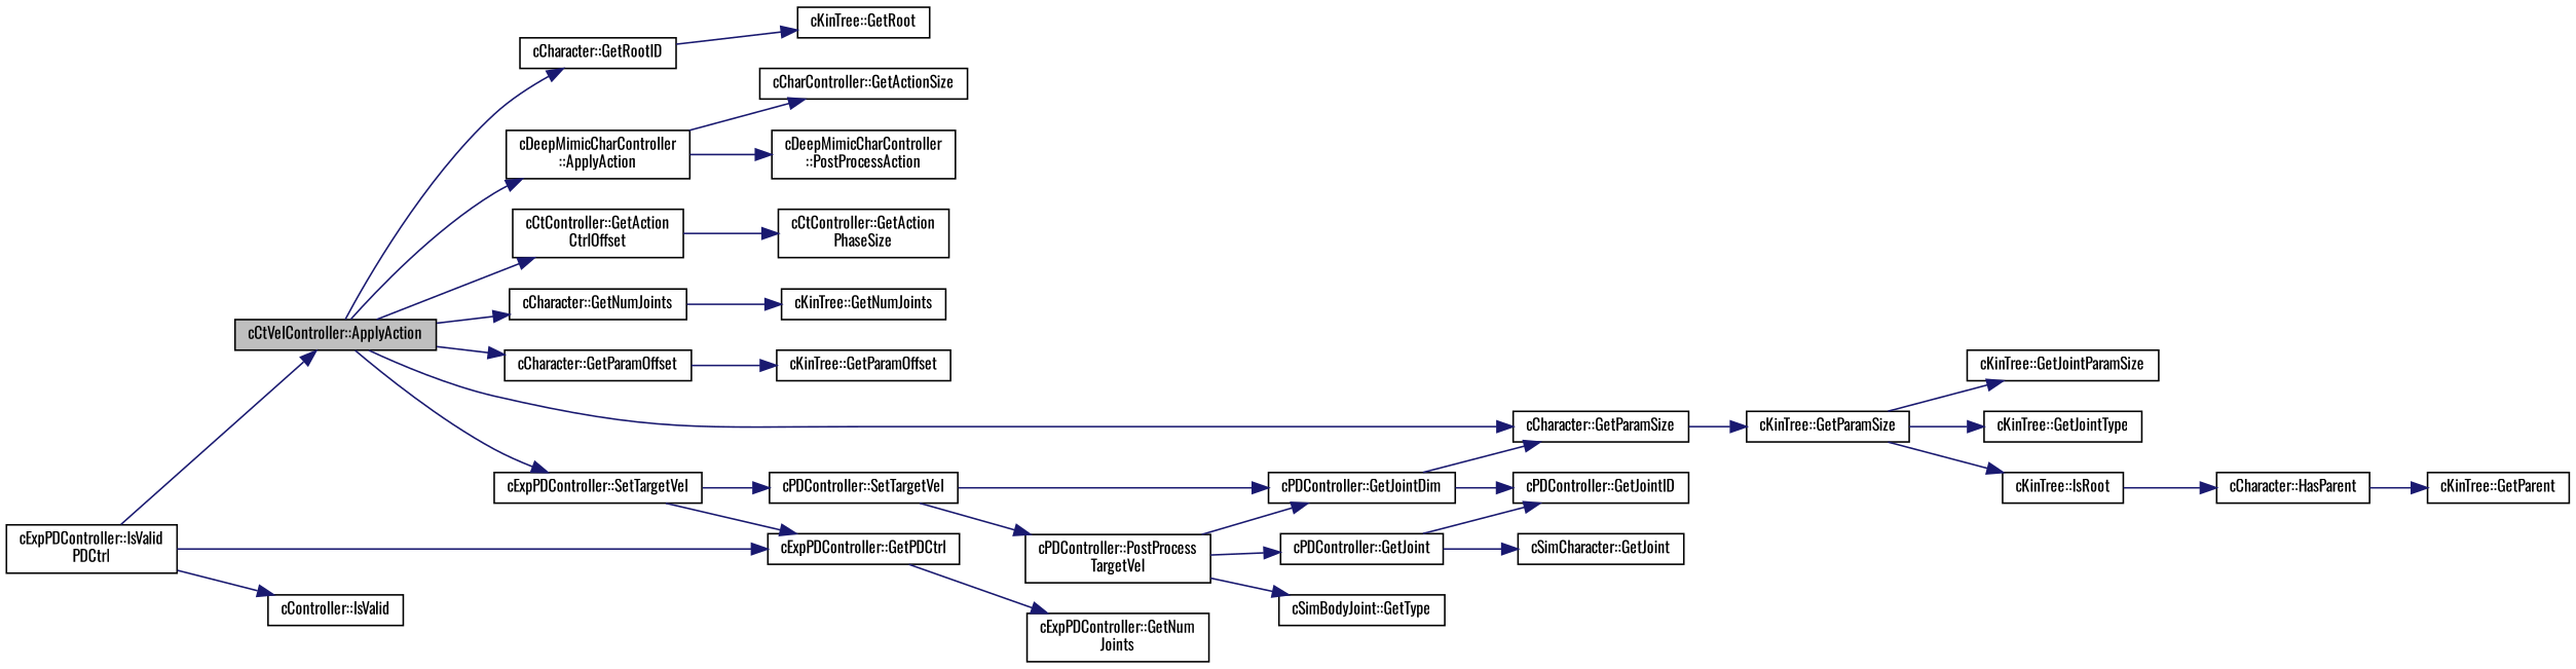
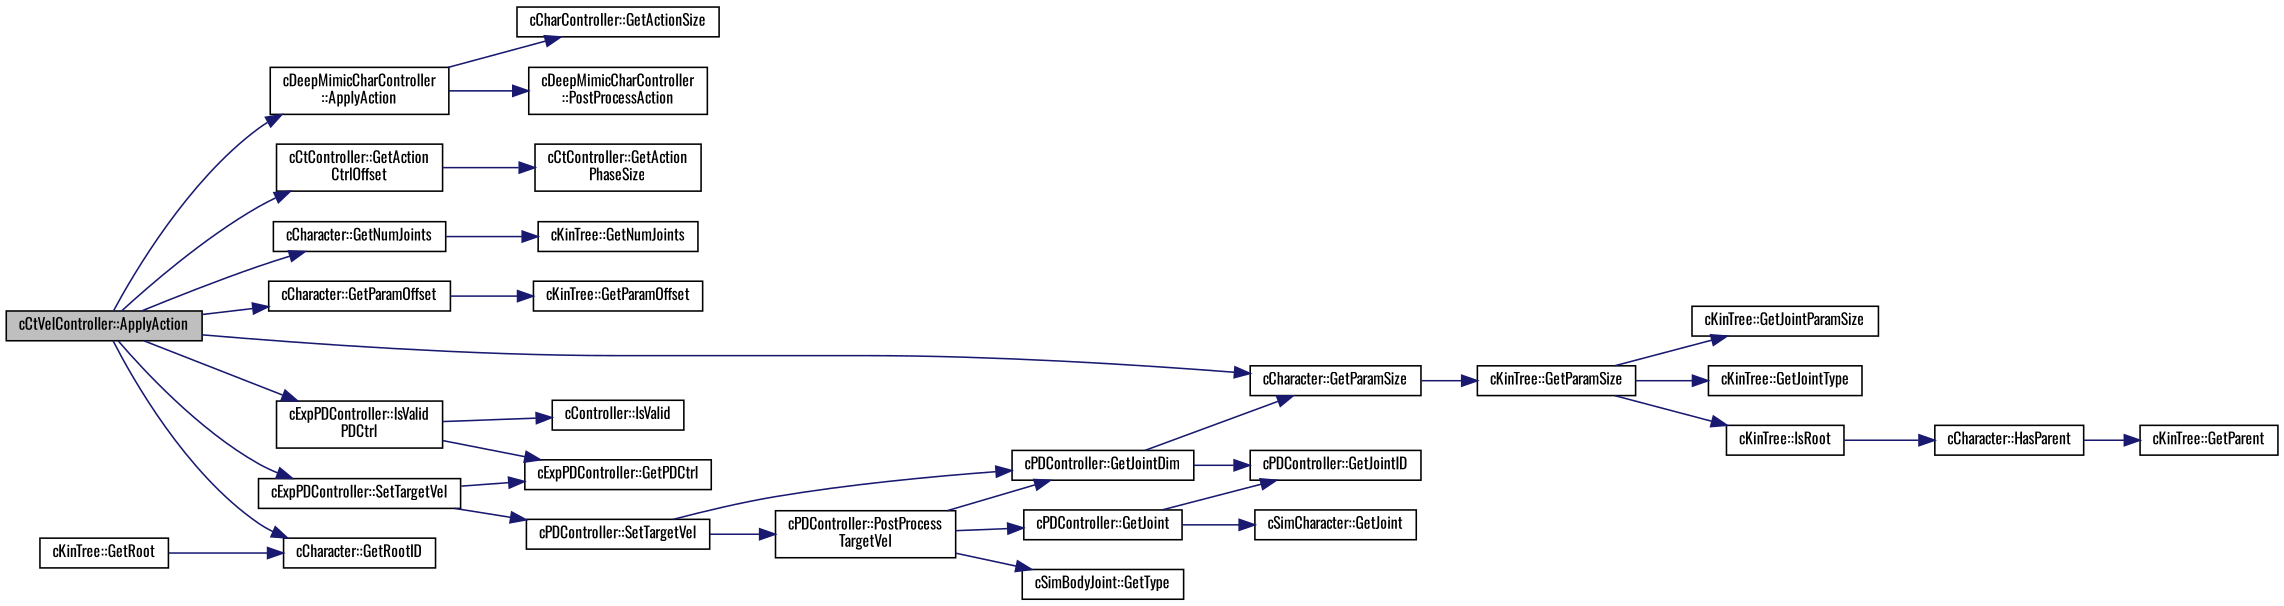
  digraph {
    fontname=Oswald
    rankdir=LR
    node [color=black fillcolor=white fontname=Oswald fontsize=10 shape=record style=filled]
    edge [color=midnightblue fontname=Oswald fontsize=10 labelfontname=Helvetica labelfontsize=10 style=solid]
    n1 [fillcolor=grey75 fontcolor=black height=0.2 label="cCtVelController::ApplyAction" width=0.4]
    n2 [height=0.2 label="cDeepMimicCharController\l::ApplyAction" width=0.4]
    n3 [height=0.2 label="cCtController::GetAction\lCtrlOffset" width=0.4]
    n4 [height=0.2 label="cCharacter::GetNumJoints" width=0.4]
    n5 [height=0.2 label="cCharacter::GetParamOffset" width=0.4]
    n6 [height=0.2 label="cCharacter::GetParamSize" width=0.4]
    n7 [height=0.2 label="cCharacter::GetRootID" width=0.4]
    n8 [height=0.2 label="cExpPDController::IsValid\lPDCtrl" width=0.4]
    n9 [height=0.2 label="cExpPDController::SetTargetVel" width=0.4]
    n10 [height=0.2 label="cCharController::GetActionSize" width=0.4]
    n11 [height=0.2 label="cDeepMimicCharController\l::PostProcessAction" width=0.4]
    n12 [height=0.2 label="cCtController::GetAction\lPhaseSize" width=0.4]
    n13 [height=0.2 label="cKinTree::GetNumJoints" width=0.4]
    n14 [height=0.2 label="cKinTree::GetParamOffset" width=0.4]
    n15 [height=0.2 label="cKinTree::GetParamSize" width=0.4]
    n16 [height=0.2 label="cKinTree::GetRoot" width=0.4]
    n17 [height=0.2 label="cExpPDController::GetPDCtrl" width=0.4]
    n18 [height=0.2 label="cController::IsValid" width=0.4]
    n19 [height=0.2 label="cPDController::SetTargetVel" width=0.4]
    n20 [height=0.2 label="cKinTree::GetJointParamSize" width=0.4]
    n21 [height=0.2 label="cKinTree::GetJointType" width=0.4]
    n22 [height=0.2 label="cKinTree::IsRoot" width=0.4]
    n23 [height=0.2 label="cCharacter::HasParent" width=0.4]
    n24 [height=0.2 label="cKinTree::GetParent" width=0.4]
-   n25 [height=0.2 label="cExpPDController::GetNum\lJoints" width=0.4]
    n26 [height=0.2 label="cPDController::GetJointDim" width=0.4]
    n27 [height=0.2 label="cPDController::PostProcess\lTargetVel" width=0.4]
    n28 [height=0.2 label="cPDController::GetJointID" width=0.4]
    n29 [height=0.2 label="cPDController::GetJoint" width=0.4]
    n30 [height=0.2 label="cSimBodyJoint::GetType" width=0.4]
    n31 [height=0.2 label="cSimCharacter::GetJoint" width=0.4]
    n1 -> n2
    n1 -> n3
    n1 -> n4
    n1 -> n5
    n1 -> n6
    n1 -> n7
-   n8 -> n1
+   n1 -> n8
    n1 -> n9
    n2 -> n10
    n2 -> n11
    n3 -> n12
    n4 -> n13
    n5 -> n14
    n6 -> n15
-   n7 -> n16
+   n16 -> n7
    n8 -> n17
    n8 -> n18
    n9 -> n17
    n9 -> n19
    n15 -> n20
    n15 -> n21
    n15 -> n22
-   n17 -> n25
    n19 -> n26
    n19 -> n27
    n22 -> n23
    n23 -> n24
    n26 -> n6
    n26 -> n28
    n27 -> n26
    n27 -> n29
    n27 -> n30
    n29 -> n28
    n29 -> n31
  }
